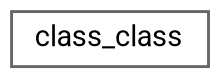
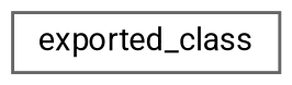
  digraph {
    rankdir=LR
    fontname=Roboto
-   n1 [color=grey40 fillcolor=white fontname=Roboto fontsize=10 height=0.2 label=class_class shape=box style=filled width=0.4]
+   n1 [color=grey40 fillcolor=white fontname=Roboto fontsize=10 height=0.2 label=exported_class shape=box style=filled width=0.4]
  }
